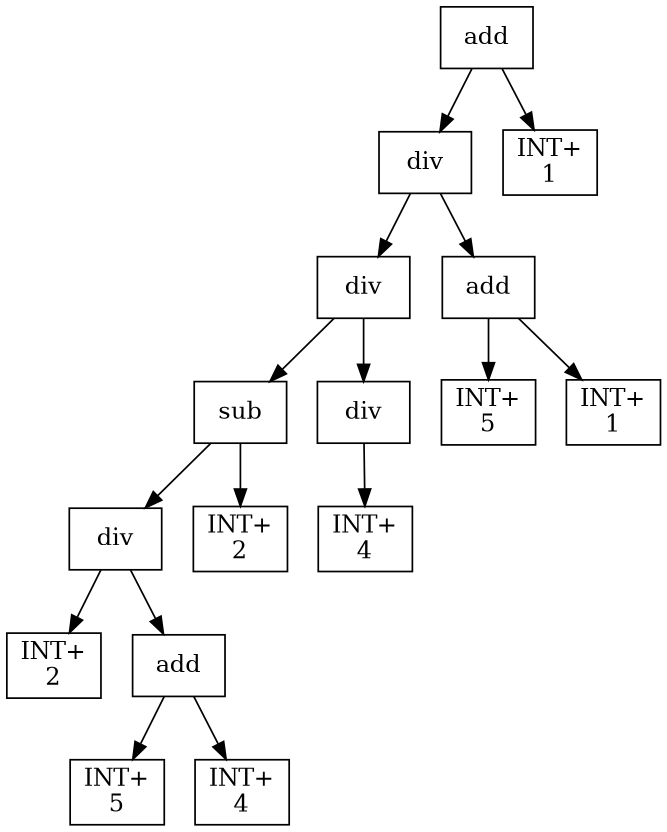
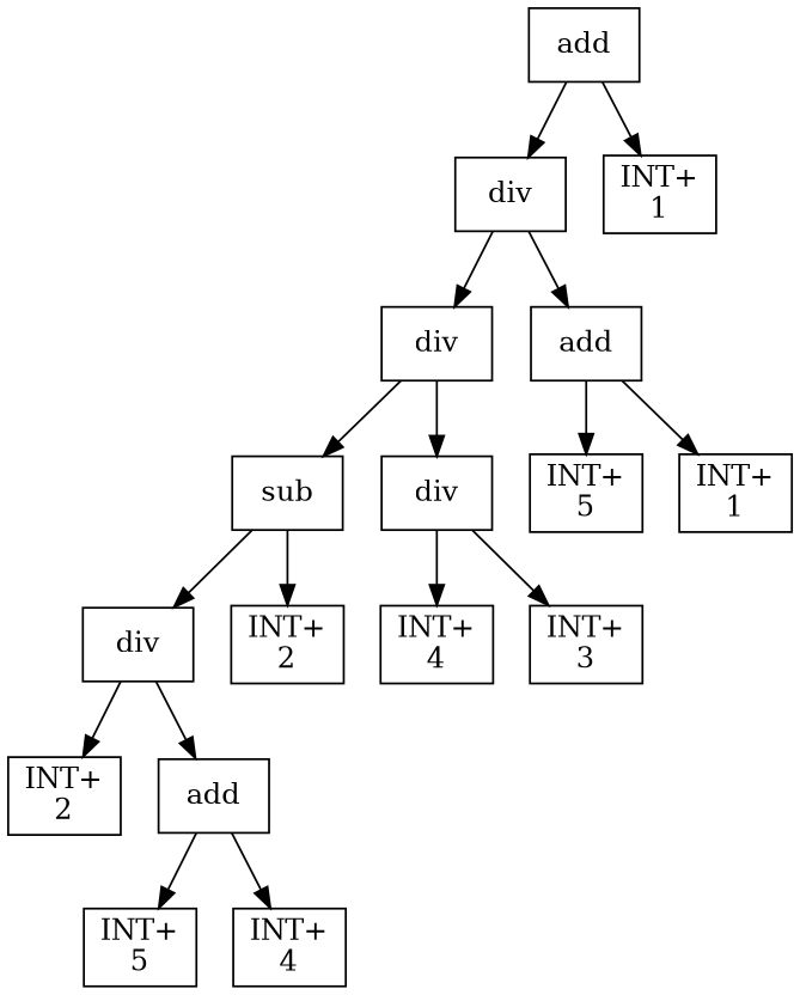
  digraph {
    node [shape=box]
    n1 [label=add]
    n2 [label=div]
    n3 [label="INT+\n1"]
    n4 [label=div]
    n5 [label=add]
    n6 [label=sub]
    n7 [label=div]
    n8 [label=div]
    n9 [label="INT+\n2"]
    n10 [label="INT+\n2"]
    n11 [label=add]
    n12 [label="INT+\n5"]
    n13 [label="INT+\n4"]
    n14 [label="INT+\n4"]
+   n15 [label="INT+\n3"]
    n16 [label="INT+\n5"]
    n17 [label="INT+\n1"]
    n1 -> n2
    n1 -> n3
    n2 -> n4
    n2 -> n5
    n4 -> n6
    n4 -> n7
    n5 -> n16
    n5 -> n17
    n6 -> n8
    n6 -> n9
    n7 -> n14
+   n7 -> n15
    n8 -> n10
    n8 -> n11
    n11 -> n12
    n11 -> n13
  }
